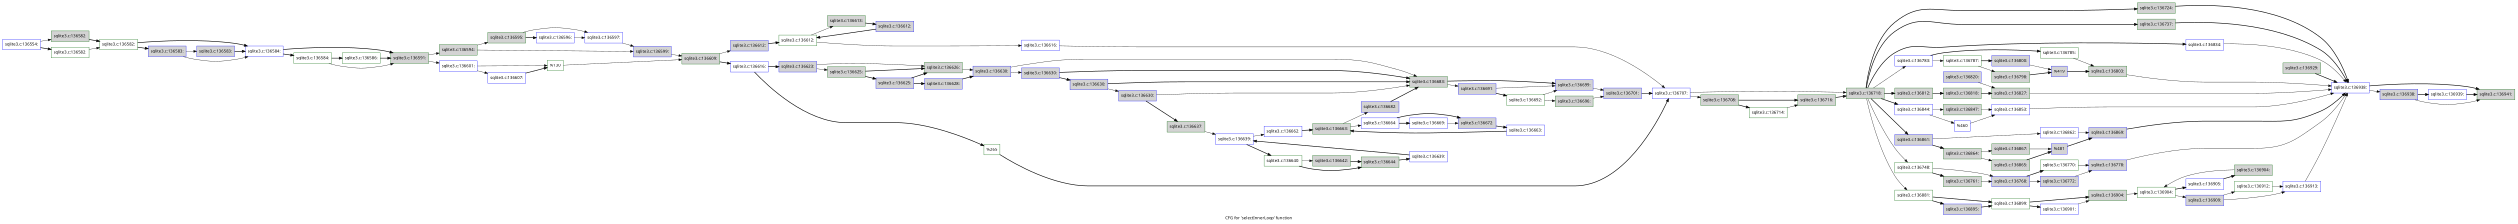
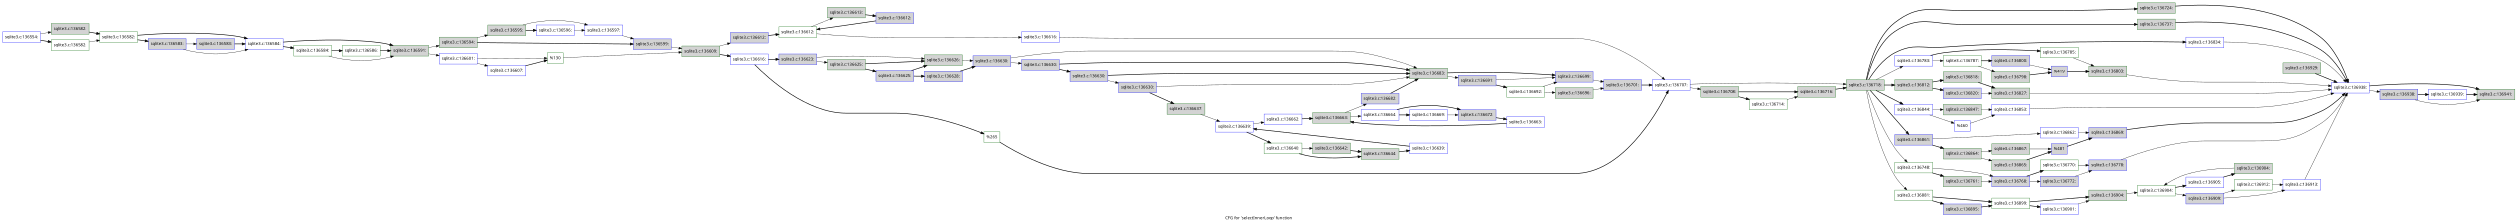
  digraph {
    fontname="Noto Sans"
    label="CFG for 'selectInnerLoop' function"
    rankdir=LR
    node [color=blue fillcolor=lightgrey fontname="Noto Sans" shape=record style=filled]
    edge [fontname="Noto Sans" style=solid]
    n1 [fillcolor=white label="{sqlite3.c:136554:}"]
    n2 [color=darkgreen label="{sqlite3.c:136582:}"]
    n3 [color=darkgreen fillcolor=white label="{sqlite3.c:136582:}"]
    n4 [color=darkgreen fillcolor=white label="{sqlite3.c:136582:}"]
    n5 [label="{sqlite3.c:136583:}"]
    n6 [fillcolor=white label="{sqlite3.c:136584:}"]
    n7 [label="{sqlite3.c:136583:}"]
    n8 [color=darkgreen fillcolor=white label="{sqlite3.c:136584:}"]
    n9 [color=darkgreen label="{sqlite3.c:136591:}"]
    n10 [color=darkgreen fillcolor=white label="{sqlite3.c:136586:}"]
    n11 [color=darkgreen label="{sqlite3.c:136594:}"]
    n12 [fillcolor=white label="{sqlite3.c:136601:}"]
    n13 [color=darkgreen label="{sqlite3.c:136595:}"]
    n14 [label="{sqlite3.c:136599:}"]
    n15 [fillcolor=white label="{sqlite3.c:136607:}"]
    n16 [color=darkgreen fillcolor=white label="{%130}"]
    n17 [fillcolor=white label="{sqlite3.c:136597:}"]
    n18 [fillcolor=white label="{sqlite3.c:136596:}"]
    n19 [color=darkgreen label="{sqlite3.c:136609:}"]
    n20 [label="{sqlite3.c:136612:}"]
    n21 [fillcolor=white label="{sqlite3.c:136616:}"]
    n22 [color=darkgreen fillcolor=white label="{sqlite3.c:136612:}"]
    n23 [label="{sqlite3.c:136623:}"]
    n24 [color=darkgreen fillcolor=white label="{%265}"]
    n25 [color=darkgreen label="{sqlite3.c:136613:}"]
    n26 [fillcolor=white label="{sqlite3.c:136616:}"]
    n27 [color=darkgreen label="{sqlite3.c:136626:}"]
    n28 [color=darkgreen label="{sqlite3.c:136625:}"]
    n29 [fillcolor=white label="{sqlite3.c:136707:}"]
    n30 [label="{sqlite3.c:136612:}"]
    n31 [color=darkgreen label="{sqlite3.c:136708:}"]
    n32 [color=darkgreen label="{sqlite3.c:136718:}"]
    n33 [color=darkgreen fillcolor=white label="{sqlite3.c:136714:}"]
    n34 [color=darkgreen label="{sqlite3.c:136716:}"]
    n35 [color=darkgreen label="{sqlite3.c:136724:}"]
    n36 [color=darkgreen label="{sqlite3.c:136737:}"]
    n37 [color=darkgreen fillcolor=white label="{sqlite3.c:136748:}"]
    n38 [fillcolor=white label="{sqlite3.c:136783:}"]
    n39 [color=darkgreen label="{sqlite3.c:136812:}"]
    n40 [fillcolor=white label="{sqlite3.c:136834:}"]
    n41 [fillcolor=white label="{sqlite3.c:136844:}"]
    n42 [label="{sqlite3.c:136861:}"]
    n43 [color=darkgreen fillcolor=white label="{sqlite3.c:136881:}"]
    n44 [label="{sqlite3.c:136630:}"]
    n45 [label="{sqlite3.c:136625:}"]
    n46 [label="{sqlite3.c:136630:}"]
    n47 [color=darkgreen label="{sqlite3.c:136683:}"]
    n48 [label="{sqlite3.c:136628:}"]
    n49 [label="{sqlite3.c:136630:}"]
    n50 [label="{sqlite3.c:136691:}"]
    n51 [label="{sqlite3.c:136699:}"]
    n52 [label="{sqlite3.c:136630:}"]
    n53 [color=darkgreen fillcolor=white label="{sqlite3.c:136692:}"]
    n54 [label="{sqlite3.c:136701:}"]
    n55 [color=darkgreen label="{sqlite3.c:136637:}"]
    n56 [fillcolor=white label="{sqlite3.c:136639:}"]
    n57 [color=darkgreen fillcolor=white label="{sqlite3.c:136640:}"]
    n58 [fillcolor=white label="{sqlite3.c:136662:}"]
    n59 [color=darkgreen label="{sqlite3.c:136642:}"]
    n60 [color=darkgreen label="{sqlite3.c:136644:}"]
    n61 [color=darkgreen label="{sqlite3.c:136663:}"]
    n62 [fillcolor=white label="{sqlite3.c:136639:}"]
    n63 [fillcolor=white label="{sqlite3.c:136664:}"]
    n64 [label="{sqlite3.c:136682:}"]
    n65 [fillcolor=white label="{sqlite3.c:136669:}"]
    n66 [label="{sqlite3.c:136672:}"]
    n67 [fillcolor=white label="{sqlite3.c:136663:}"]
    n68 [color=darkgreen label="{sqlite3.c:136696:}"]
    n69 [color=darkgreen label="{sqlite3.c:136929:}"]
    n70 [fillcolor=white label="{sqlite3.c:136938:}"]
    n71 [color=darkgreen label="{sqlite3.c:136761:}"]
    n72 [label="{sqlite3.c:136768:}"]
    n73 [color=darkgreen fillcolor=white label="{sqlite3.c:136785:}"]
    n74 [color=darkgreen fillcolor=white label="{sqlite3.c:136787:}"]
    n75 [color=darkgreen label="{sqlite3.c:136818:}"]
    n76 [label="{sqlite3.c:136820:}"]
    n77 [color=darkgreen label="{sqlite3.c:136847:}"]
    n78 [fillcolor=white label="{%460}"]
    n79 [fillcolor=white label="{sqlite3.c:136862:}"]
    n80 [color=darkgreen label="{sqlite3.c:136864:}"]
    n81 [label="{sqlite3.c:136895:}"]
    n82 [color=darkgreen fillcolor=white label="{sqlite3.c:136899:}"]
    n83 [label="{sqlite3.c:136938:}"]
    n84 [color=darkgreen label="{sqlite3.c:136941:}"]
    n85 [color=darkgreen fillcolor=white label="{sqlite3.c:136770:}"]
    n86 [label="{sqlite3.c:136772:}"]
    n87 [color=darkgreen label="{sqlite3.c:136803:}"]
    n88 [color=darkgreen label="{sqlite3.c:136798:}"]
    n89 [label="{sqlite3.c:136800:}"]
    n90 [color=darkgreen label="{sqlite3.c:136827:}"]
    n91 [fillcolor=white label="{sqlite3.c:136853:}"]
    n92 [label="{sqlite3.c:136869:}"]
    n93 [color=darkgreen label="{sqlite3.c:136865:}"]
    n94 [color=darkgreen label="{sqlite3.c:136867:}"]
    n95 [fillcolor=white label="{sqlite3.c:136901:}"]
    n96 [color=darkgreen label="{sqlite3.c:136904:}"]
    n97 [fillcolor=white label="{sqlite3.c:136939:}"]
    n98 [label="{sqlite3.c:136778:}"]
    n99 [label="{%419}"]
    n100 [label="{%481}"]
    n101 [color=darkgreen fillcolor=white label="{sqlite3.c:136904:}"]
    n102 [fillcolor=white label="{sqlite3.c:136905:}"]
    n103 [label="{sqlite3.c:136909:}"]
    n104 [color=darkgreen label="{sqlite3.c:136904:}"]
    n105 [color=darkgreen fillcolor=white label="{sqlite3.c:136912:}"]
    n106 [fillcolor=white label="{sqlite3.c:136913:}"]
    n1 -> n2
    n1 -> n3 [style=bold]
    n2 -> n4 [style=bold]
    n3 -> n4
    n4 -> n5 [style=bold]
    n4 -> n6 [style=bold]
    n5 -> n6
    n5 -> n7
    n6 -> n8 [style=bold]
    n6 -> n9 [style=bold]
    n7 -> n6 [style=bold]
    n8 -> n9
    n8 -> n10 [style=bold]
    n9 -> n11
    n9 -> n12
    n10 -> n9 [style=bold]
    n11 -> n13
-   n11 -> n14
+   n11 -> n14 [style=bold]
    n12 -> n15
    n12 -> n16
    n13 -> n17
    n13 -> n18 [style=bold]
    n14 -> n19
    n15 -> n16 [style=bold]
    n16 -> n19
    n17 -> n14
    n18 -> n17
    n19 -> n20
    n19 -> n21 [style=bold]
    n20 -> n22 [style=bold]
    n21 -> n23 [style=bold]
    n21 -> n24 [style=bold]
    n22 -> n25
    n22 -> n26
    n23 -> n27
    n23 -> n28
    n24 -> n29 [style=bold]
    n25 -> n30 [style=bold]
    n26 -> n29
    n27 -> n44
    n28 -> n27 [style=bold]
    n28 -> n45 [style=bold]
    n29 -> n31
    n29 -> n32
    n30 -> n22 [style=bold]
    n31 -> n33 [style=bold]
    n31 -> n34 [style=bold]
    n32 -> n35 [style=bold]
    n32 -> n36 [style=bold]
    n32 -> n37
    n32 -> n38
    n32 -> n39 [style=bold]
    n32 -> n40 [style=bold]
    n32 -> n41 [style=bold]
    n32 -> n42 [style=bold]
    n32 -> n43
    n33 -> n34
    n34 -> n32 [style=bold]
    n35 -> n70 [style=bold]
    n36 -> n70 [style=bold]
    n37 -> n71 [style=bold]
    n37 -> n72
    n38 -> n73 [style=bold]
    n38 -> n74
    n39 -> n75 [style=bold]
+   n39 -> n76 [style=bold]
    n40 -> n70
    n41 -> n77
    n41 -> n78
    n42 -> n79
    n42 -> n80 [style=bold]
    n43 -> n81 [style=bold]
    n43 -> n82 [style=bold]
    n44 -> n46
    n44 -> n47
    n45 -> n27 [style=bold]
    n45 -> n48 [style=bold]
    n46 -> n47 [style=bold]
    n46 -> n49 [style=bold]
    n47 -> n50
    n47 -> n51 [style=bold]
    n48 -> n44 [style=bold]
    n49 -> n47 [style=bold]
    n49 -> n52
    n50 -> n51
    n50 -> n53 [style=bold]
    n51 -> n54
    n52 -> n47
    n52 -> n55 [style=bold]
    n53 -> n51
    n53 -> n68
    n54 -> n29 [style=bold]
    n55 -> n56
    n56 -> n57 [style=bold]
    n56 -> n58
    n57 -> n59
    n57 -> n60 [style=bold]
    n58 -> n61 [style=bold]
    n59 -> n60 [style=bold]
    n60 -> n62 [style=bold]
    n61 -> n63
    n61 -> n64
    n62 -> n56 [style=bold]
    n63 -> n65 [style=bold]
    n63 -> n66 [style=bold]
    n64 -> n47 [style=bold]
    n65 -> n66
    n66 -> n67 [style=bold]
    n67 -> n61 [style=bold]
    n68 -> n54
    n69 -> n70 [style=bold]
    n70 -> n83
    n70 -> n84 [style=bold]
    n71 -> n72
    n72 -> n85 [style=bold]
    n72 -> n86
    n73 -> n87
    n74 -> n88
    n74 -> n89 [style=bold]
    n75 -> n90 [style=bold]
    n76 -> n90
    n77 -> n91
    n78 -> n91
    n79 -> n92
    n80 -> n93
    n80 -> n94
    n81 -> n82 [style=bold]
    n82 -> n95 [style=bold]
    n82 -> n96 [style=bold]
    n83 -> n84
    n83 -> n97 [style=bold]
    n85 -> n98
    n86 -> n98
    n87 -> n70
    n88 -> n99 [style=bold]
    n89 -> n99
    n90 -> n70
    n91 -> n70
    n92 -> n70 [style=bold]
    n93 -> n100 [style=bold]
    n94 -> n100
    n95 -> n96
    n96 -> n101
    n97 -> n84 [style=bold]
    n98 -> n70
    n99 -> n87 [style=bold]
    n100 -> n92 [style=bold]
    n101 -> n102 [style=bold]
    n101 -> n103
    n102 -> n104 [style=bold]
    n103 -> n105
    n103 -> n106
    n104 -> n101
    n105 -> n106
    n106 -> n70
  }
